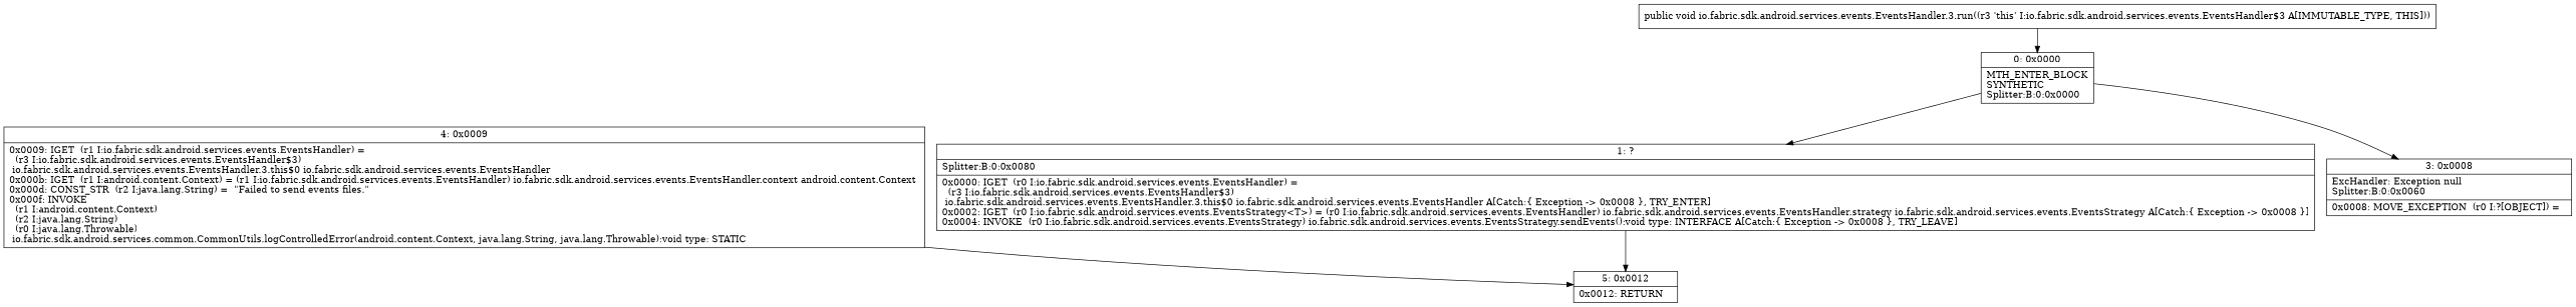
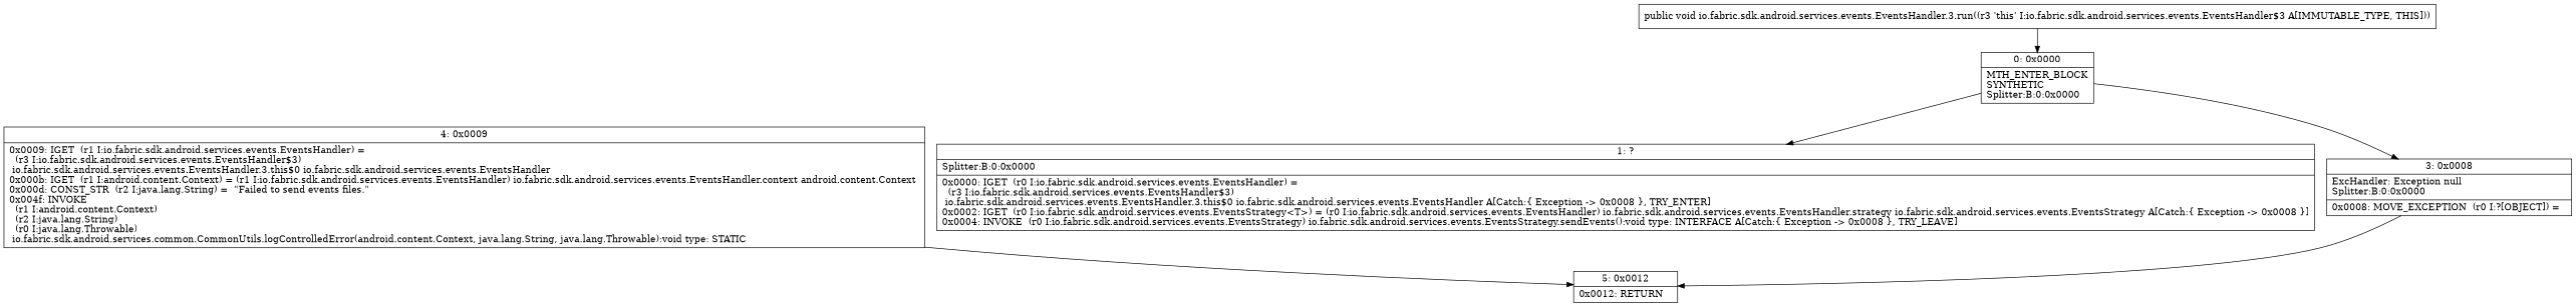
  digraph {
    node [shape=record]
    n1 [label="{0\:\ 0x0000|MTH_ENTER_BLOCK\lSYNTHETIC\lSplitter:B:0:0x0000\l}"]
-   n2 [label="{1\:\ ?|Splitter:B:0:0x0080\l|0x0000: IGET  (r0 I:io.fabric.sdk.android.services.events.EventsHandler) = \l  (r3 I:io.fabric.sdk.android.services.events.EventsHandler$3)\l io.fabric.sdk.android.services.events.EventsHandler.3.this$0 io.fabric.sdk.android.services.events.EventsHandler A[Catch:\{ Exception \-\> 0x0008 \}, TRY_ENTER]\l0x0002: IGET  (r0 I:io.fabric.sdk.android.services.events.EventsStrategy\<T\>) = (r0 I:io.fabric.sdk.android.services.events.EventsHandler) io.fabric.sdk.android.services.events.EventsHandler.strategy io.fabric.sdk.android.services.events.EventsStrategy A[Catch:\{ Exception \-\> 0x0008 \}]\l0x0004: INVOKE  (r0 I:io.fabric.sdk.android.services.events.EventsStrategy) io.fabric.sdk.android.services.events.EventsStrategy.sendEvents():void type: INTERFACE A[Catch:\{ Exception \-\> 0x0008 \}, TRY_LEAVE]\l}"]
-   n3 [label="{3\:\ 0x0008|ExcHandler: Exception null\lSplitter:B:0:0x0060\l|0x0008: MOVE_EXCEPTION  (r0 I:?[OBJECT]) =  \l}"]
+   n2 [label="{1\:\ ?|Splitter:B:0:0x0000\l|0x0000: IGET  (r0 I:io.fabric.sdk.android.services.events.EventsHandler) = \l  (r3 I:io.fabric.sdk.android.services.events.EventsHandler$3)\l io.fabric.sdk.android.services.events.EventsHandler.3.this$0 io.fabric.sdk.android.services.events.EventsHandler A[Catch:\{ Exception \-\> 0x0008 \}, TRY_ENTER]\l0x0002: IGET  (r0 I:io.fabric.sdk.android.services.events.EventsStrategy\<T\>) = (r0 I:io.fabric.sdk.android.services.events.EventsHandler) io.fabric.sdk.android.services.events.EventsHandler.strategy io.fabric.sdk.android.services.events.EventsStrategy A[Catch:\{ Exception \-\> 0x0008 \}]\l0x0004: INVOKE  (r0 I:io.fabric.sdk.android.services.events.EventsStrategy) io.fabric.sdk.android.services.events.EventsStrategy.sendEvents():void type: INTERFACE A[Catch:\{ Exception \-\> 0x0008 \}, TRY_LEAVE]\l}"]
+   n3 [label="{3\:\ 0x0008|ExcHandler: Exception null\lSplitter:B:0:0x0000\l|0x0008: MOVE_EXCEPTION  (r0 I:?[OBJECT]) =  \l}"]
    n4 [label="{5\:\ 0x0012|0x0012: RETURN   \l}"]
-   n5 [label="{4\:\ 0x0009|0x0009: IGET  (r1 I:io.fabric.sdk.android.services.events.EventsHandler) = \l  (r3 I:io.fabric.sdk.android.services.events.EventsHandler$3)\l io.fabric.sdk.android.services.events.EventsHandler.3.this$0 io.fabric.sdk.android.services.events.EventsHandler \l0x000b: IGET  (r1 I:android.content.Context) = (r1 I:io.fabric.sdk.android.services.events.EventsHandler) io.fabric.sdk.android.services.events.EventsHandler.context android.content.Context \l0x000d: CONST_STR  (r2 I:java.lang.String) =  \"Failed to send events files.\" \l0x000f: INVOKE  \l  (r1 I:android.content.Context)\l  (r2 I:java.lang.String)\l  (r0 I:java.lang.Throwable)\l io.fabric.sdk.android.services.common.CommonUtils.logControlledError(android.content.Context, java.lang.String, java.lang.Throwable):void type: STATIC \l}"]
+   n5 [label="{4\:\ 0x0009|0x0009: IGET  (r1 I:io.fabric.sdk.android.services.events.EventsHandler) = \l  (r3 I:io.fabric.sdk.android.services.events.EventsHandler$3)\l io.fabric.sdk.android.services.events.EventsHandler.3.this$0 io.fabric.sdk.android.services.events.EventsHandler \l0x000b: IGET  (r1 I:android.content.Context) = (r1 I:io.fabric.sdk.android.services.events.EventsHandler) io.fabric.sdk.android.services.events.EventsHandler.context android.content.Context \l0x000d: CONST_STR  (r2 I:java.lang.String) =  \"Failed to send events files.\" \l0x004f: INVOKE  \l  (r1 I:android.content.Context)\l  (r2 I:java.lang.String)\l  (r0 I:java.lang.Throwable)\l io.fabric.sdk.android.services.common.CommonUtils.logControlledError(android.content.Context, java.lang.String, java.lang.Throwable):void type: STATIC \l}"]
    n6 [label="{public void io.fabric.sdk.android.services.events.EventsHandler.3.run((r3 'this' I:io.fabric.sdk.android.services.events.EventsHandler$3 A[IMMUTABLE_TYPE, THIS])) }"]
    n1 -> n2
    n1 -> n3
-   n2 -> n4
+   n3 -> n4
    n5 -> n4
    n6 -> n1
  }
